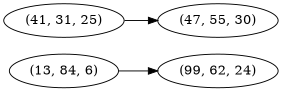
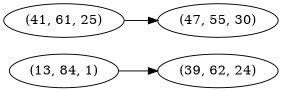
  digraph {
    rankdir=LR
-   "(13, 84, 6)"
-   "(39, 62, 24)" [label="(99, 62, 24)"]
-   "(41, 61, 25)" [label="(41, 31, 25)"]
+   "(13, 84, 6)" [label="(13, 84, 1)"]
+   "(39, 62, 24)"
+   "(41, 61, 25)"
    "(47, 55, 30)"
    "(13, 84, 6)" -> "(39, 62, 24)"
    "(41, 61, 25)" -> "(47, 55, 30)"
  }
